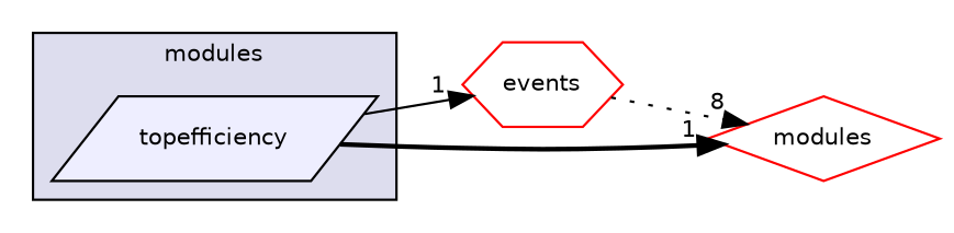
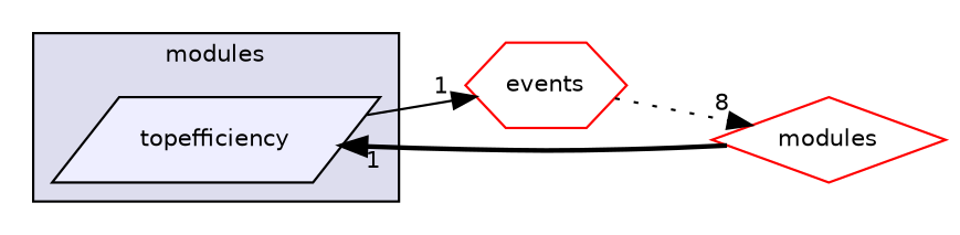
  digraph {
    compound=true
    rankdir=LR
    node [fillcolor=white fontname=Helvetica fontsize=10 style=filled color=red]
    edge [headlabel=1 labeldistance=1.5 labelfontname=Helvetica labelfontsize=10]
    n1 [fillcolor="#eeeeff" label=topefficiency pencolor=black shape=parallelogram color=""]
    n2 [label=events shape=hexagon]
    n3 [label=modules shape=diamond]
    subgraph cluster_1 {
      bgcolor="#ddddee"
      fontname=Helvetica
      fontsize=10
      label=modules
      pencolor=black
      n1
    }
    n1 -> n2 [style=solid]
-   n1 -> n3 [style=bold]
+   n3 -> n1 [style=bold]
    n2 -> n3 [headlabel=8 style=dotted]
  }
